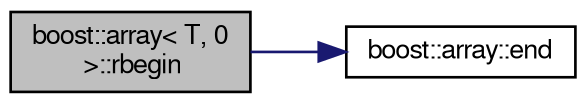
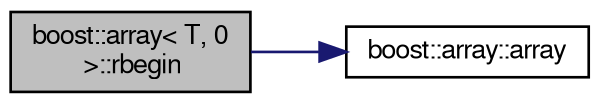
  digraph {
    rankdir=LR
    node [color=black fontname=FreeSans fontsize=10 shape=record]
    n1 [fillcolor=grey75 fontcolor=black height=0.2 label="boost::array\< T, 0\l \>::rbegin" style=filled width=0.4]
-   n2 [height=0.2 label="boost::array::end" width=0.4]
+   n2 [height=0.2 label="boost::array::array" width=0.4]
    n1 -> n2 [color=midnightblue fontname=FreeSans fontsize=10 labelfontname=FreeSans labelfontsize=10 style=solid]
  }
